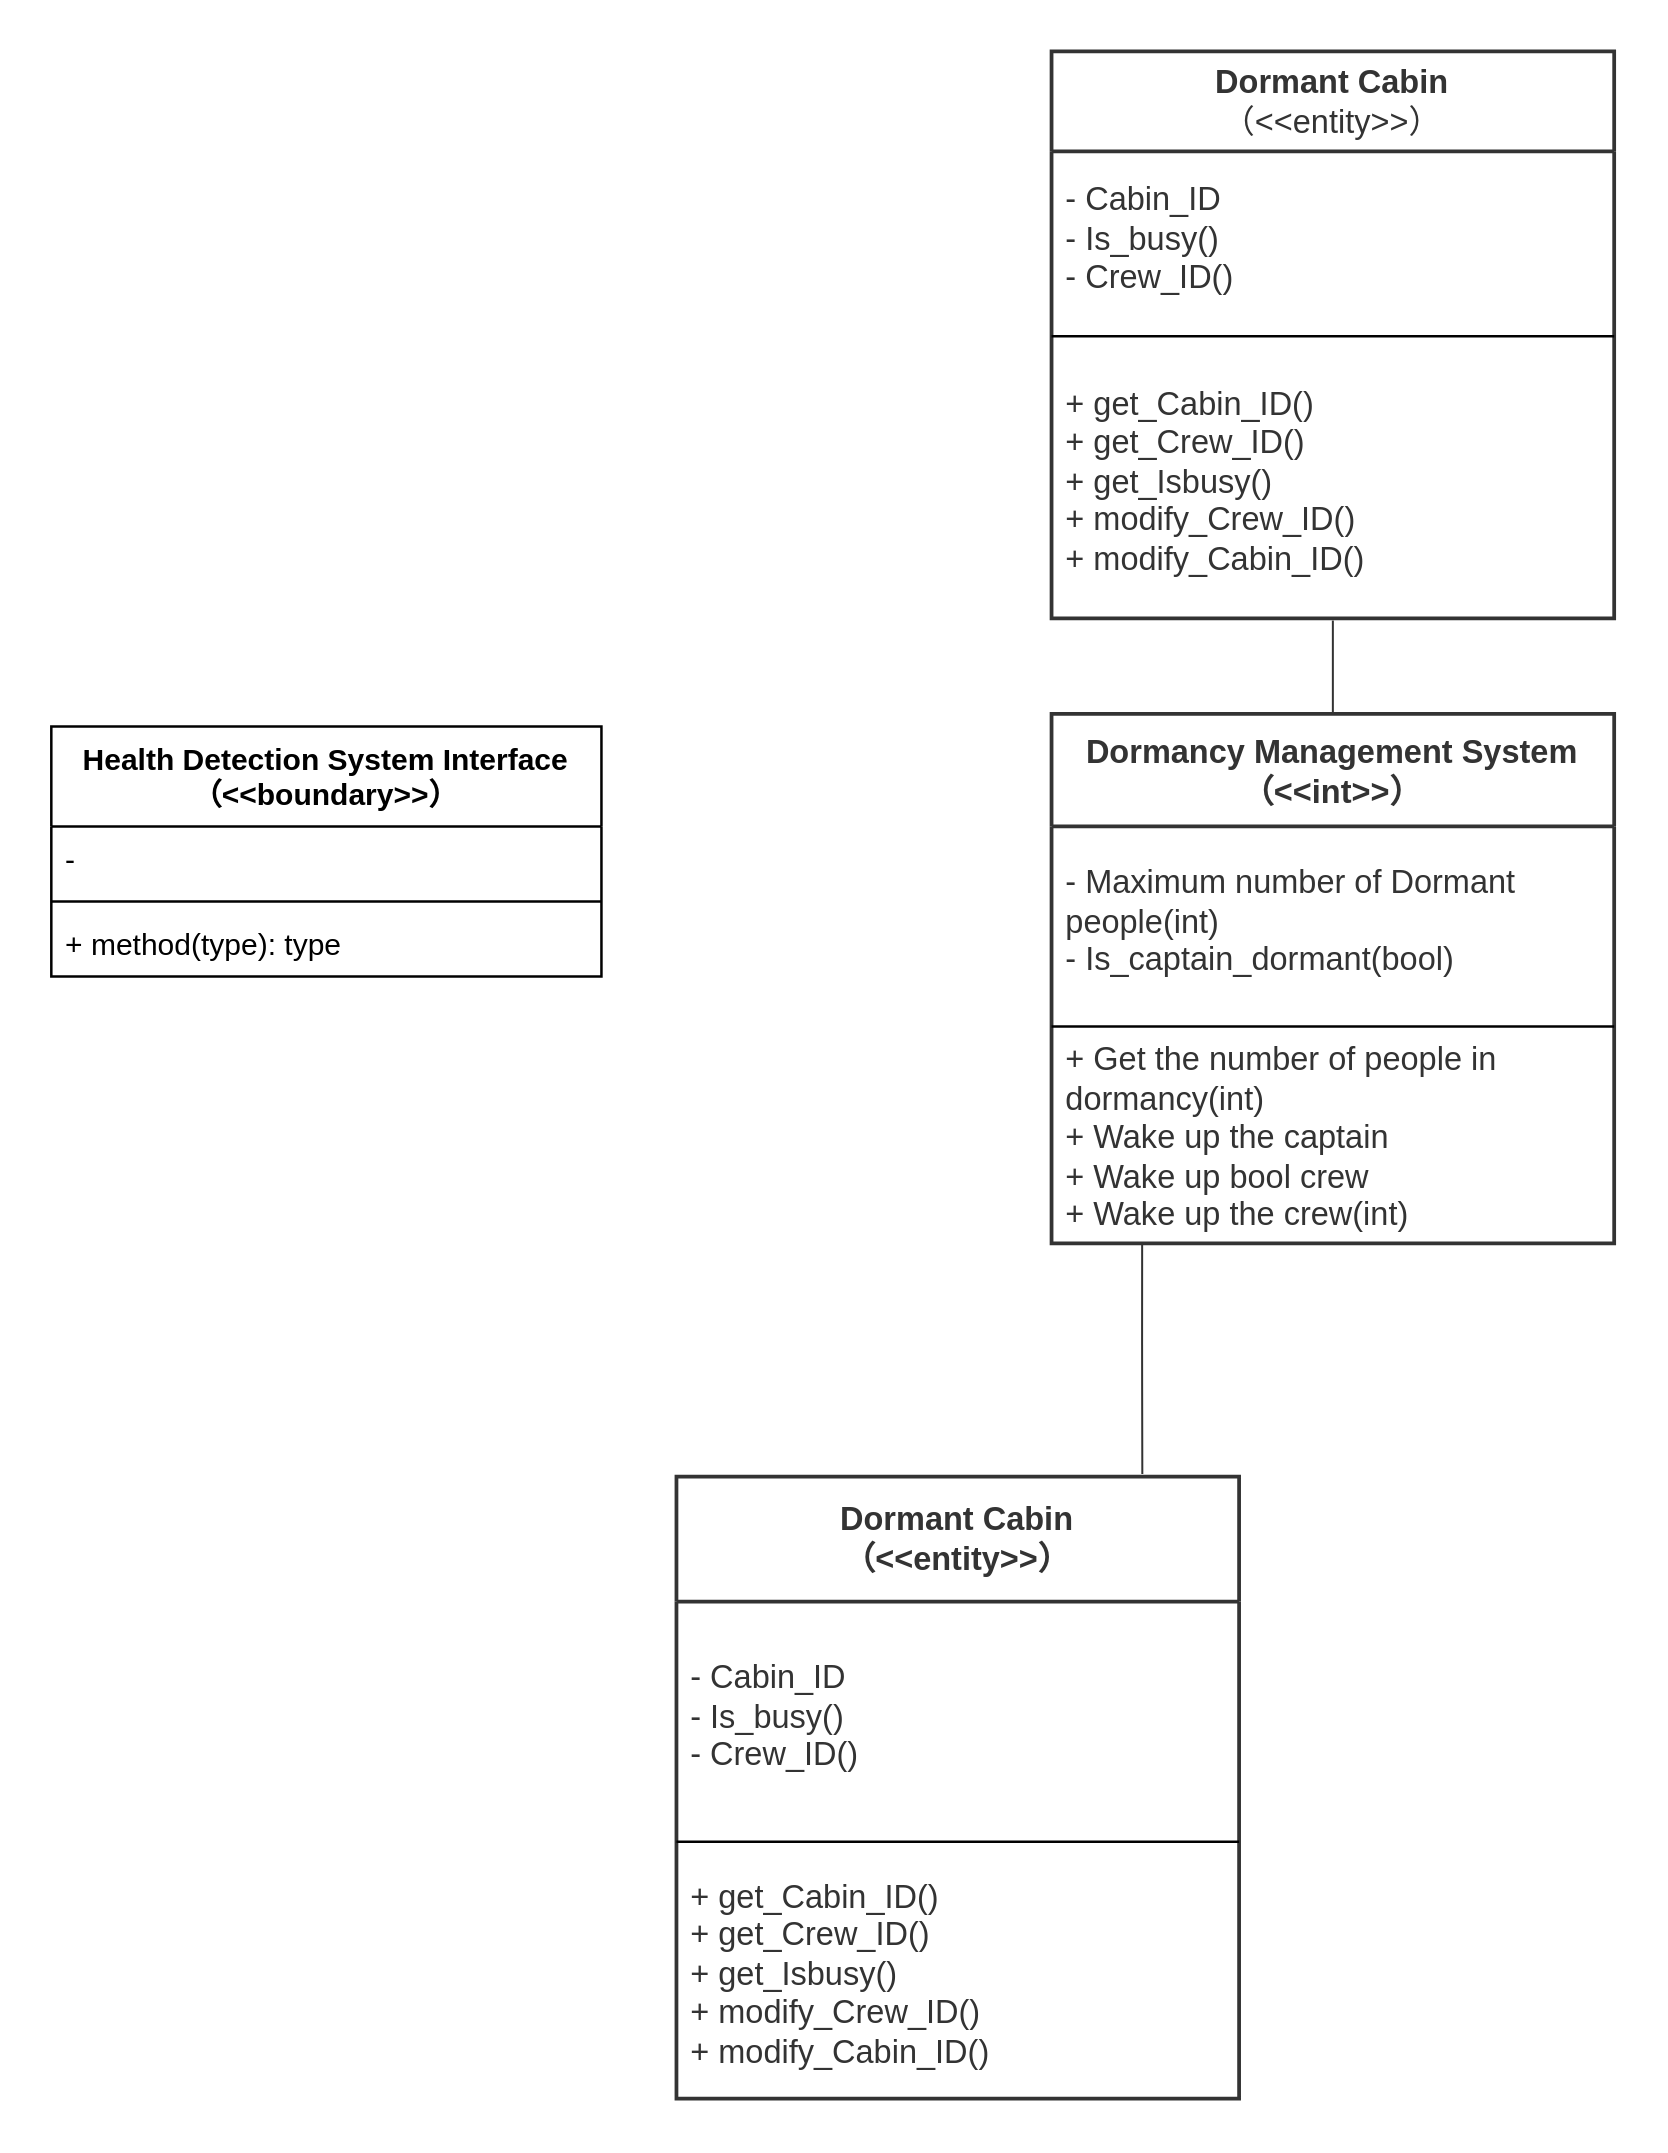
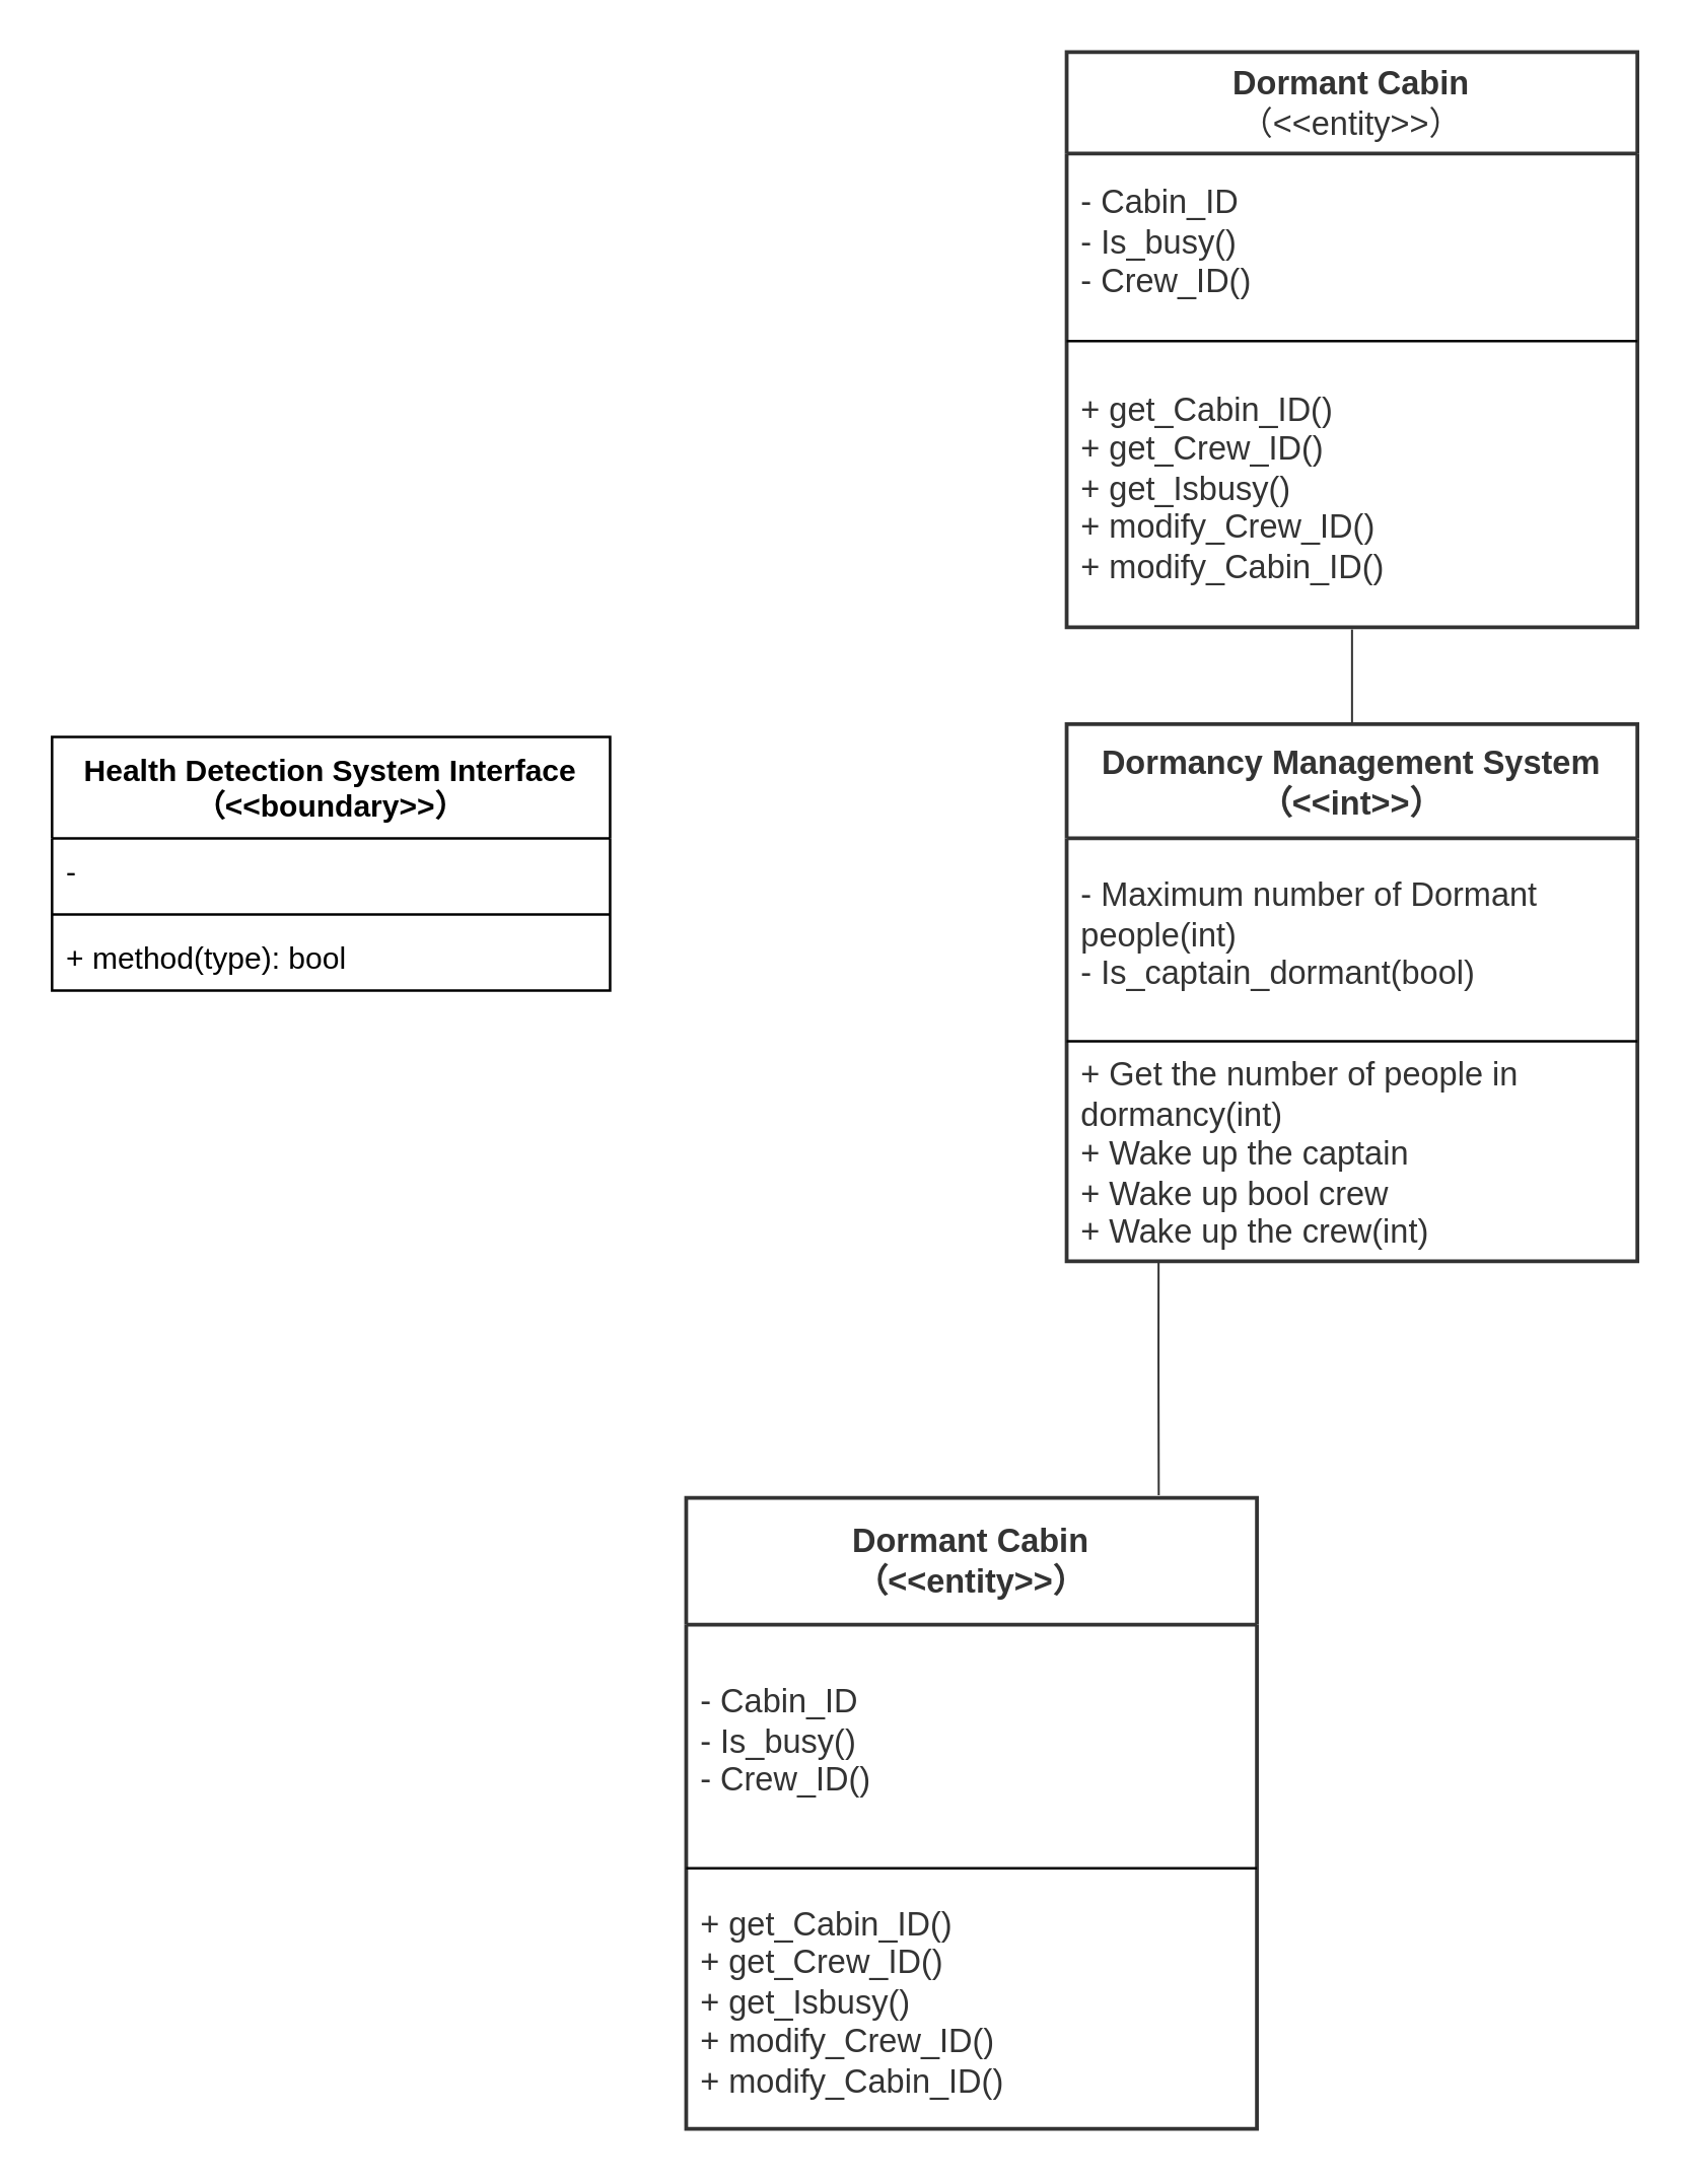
  <mxCell id="0" />
  <mxCell id="1" parent="0" />
  <mxCell id="2" value="Dormancy Management System（&amp;lt;&amp;lt;int&amp;gt;&amp;gt;）" style="html=1;overflow=block;blockSpacing=1;whiteSpace=wrap;swimlane;childLayout=stackLayout;horizontal=1;horizontalStack=0;resizeParent=1;resizeParentMax=0;resizeLast=0;collapsible=0;fontStyle=0;marginBottom=0;swimlaneFillColor=#ffffff;startSize=45;whiteSpace=wrap;fontSize=13;fontColor=#333333;fontStyle=1;whiteSpace=wrap;align=center;spacing=0;strokeColor=#333333;strokeOpacity=100;strokeWidth=1.5;" parent="1" vertex="1"><mxGeometry x="420" y="285" width="225" height="211.75" as="geometry" /></mxCell>
  <mxCell id="3" value="- Maximum number of Dormant people(int)&#10;- Is_captain_dormant(bool)" style="part=1;html=1;whiteSpace=wrap;resizeHeight=0;strokeColor=none;fillColor=none;align=left;verticalAlign=middle;spacingLeft=4;spacingRight=4;overflow=hidden;rotatable=0;points=[[0,0.5],[1,0.5]];portConstraint=eastwest;swimlaneFillColor=#ffffff;strokeOpacity=100;whiteSpace=wrap;fontSize=13;fontColor=#333333;" parent="2" vertex="1"><mxGeometry y="45" width="225" height="76" as="geometry" /></mxCell>
  <mxCell id="4" value="" style="line;strokeWidth=1;fillColor=none;align=left;verticalAlign=middle;spacingTop=-1;spacingLeft=3;spacingRight=3;rotatable=0;labelPosition=right;points=[];portConstraint=eastwest;" parent="2" vertex="1"><mxGeometry y="121" width="225" height="8" as="geometry" /></mxCell>
  <mxCell id="5" value="+ Get the number of people in dormancy(int)&#10;+ Wake up the captain&#10;+ Wake up bool crew&#10;+ Wake up the crew(int)&#10;+ Allocate_cabin()" style="part=1;html=1;whiteSpace=wrap;resizeHeight=0;strokeColor=none;fillColor=none;align=left;verticalAlign=middle;spacingLeft=4;spacingRight=4;overflow=hidden;rotatable=0;points=[[0,0.5],[1,0.5]];portConstraint=eastwest;swimlaneFillColor=#ffffff;strokeOpacity=100;whiteSpace=wrap;fontSize=13;fontColor=#333333;" parent="2" vertex="1"><mxGeometry y="129" width="225" height="82.75" as="geometry" /></mxCell>
  <mxCell id="6" value="Dormant Cabin&lt;br&gt;（&amp;lt;&amp;lt;entity&amp;gt;&amp;gt;）" style="html=1;overflow=block;blockSpacing=1;whiteSpace=wrap;swimlane;childLayout=stackLayout;horizontal=1;horizontalStack=0;resizeParent=1;resizeParentMax=0;resizeLast=0;collapsible=0;fontStyle=0;marginBottom=0;swimlaneFillColor=#ffffff;startSize=50;whiteSpace=wrap;fontSize=13;fontColor=#333333;fontStyle=1;whiteSpace=wrap;align=center;spacing=0;strokeColor=#333333;strokeOpacity=100;strokeWidth=1.5;" parent="1" vertex="1"><mxGeometry x="270" y="590" width="225" height="248.75" as="geometry" /></mxCell>
  <mxCell id="7" value="- Cabin_ID&#10;- Is_busy()&#10;- Crew_ID()" style="part=1;html=1;whiteSpace=wrap;resizeHeight=0;strokeColor=none;fillColor=none;align=left;verticalAlign=middle;spacingLeft=4;spacingRight=4;overflow=hidden;rotatable=0;points=[[0,0.5],[1,0.5]];portConstraint=eastwest;swimlaneFillColor=#ffffff;strokeOpacity=100;whiteSpace=wrap;fontSize=13;fontColor=#333333;" parent="6" vertex="1"><mxGeometry y="50" width="225" height="92" as="geometry" /></mxCell>
  <mxCell id="8" value="" style="line;strokeWidth=1;fillColor=none;align=left;verticalAlign=middle;spacingTop=-1;spacingLeft=3;spacingRight=3;rotatable=0;labelPosition=right;points=[];portConstraint=eastwest;" parent="6" vertex="1"><mxGeometry y="142" width="225" height="8" as="geometry" /></mxCell>
  <mxCell id="9" value="+ get_Cabin_ID()&#10;+ get_Crew_ID()&#10;+ get_Isbusy()&#10;+ modify_Crew_ID()&#10;+ modify_Cabin_ID()" style="part=1;html=1;whiteSpace=wrap;resizeHeight=0;strokeColor=none;fillColor=none;align=left;verticalAlign=middle;spacingLeft=4;spacingRight=4;overflow=hidden;rotatable=0;points=[[0,0.5],[1,0.5]];portConstraint=eastwest;swimlaneFillColor=#ffffff;strokeOpacity=100;whiteSpace=wrap;fontSize=13;fontColor=#333333;" parent="6" vertex="1"><mxGeometry y="150" width="225" height="98.75" as="geometry" /></mxCell>
  <mxCell id="10" value="" style="html=1;jettySize=18;whiteSpace=wrap;fontSize=13;strokeColor=#333333;strokeOpacity=100;strokeWidth=0.8;rounded=1;arcSize=24;edgeStyle=orthogonalEdgeStyle;startArrow=none;;endArrow=none;;exitX=0.161;exitY=1.003;exitPerimeter=0;entryX=0.828;entryY=-0.004;entryPerimeter=0;" parent="1" source="2" target="6" edge="1"><mxGeometry width="100" height="100" relative="1" as="geometry"><Array as="points" /></mxGeometry></mxCell>
  <mxCell id="11" value="Dormant Cabin&lt;br&gt;&lt;span style=&quot;font-weight: normal&quot;&gt;（&amp;lt;&amp;lt;entity&amp;gt;&amp;gt;）&lt;/span&gt;" style="html=1;overflow=block;blockSpacing=1;whiteSpace=wrap;swimlane;childLayout=stackLayout;horizontal=1;horizontalStack=0;resizeParent=1;resizeParentMax=0;resizeLast=0;collapsible=0;fontStyle=0;marginBottom=0;swimlaneFillColor=#ffffff;startSize=40;whiteSpace=wrap;fontSize=13;fontColor=#333333;fontStyle=1;whiteSpace=wrap;align=center;spacing=0;strokeColor=#333333;strokeOpacity=100;strokeWidth=1.5;" parent="1" vertex="1"><mxGeometry x="420" width="225" height="226.75" as="geometry" y="20" /></mxCell>
  <mxCell id="12" value="- Cabin_ID&#10;- Is_busy()&#10;- Crew_ID()" style="part=1;html=1;whiteSpace=wrap;resizeHeight=0;strokeColor=none;fillColor=none;align=left;verticalAlign=middle;spacingLeft=4;spacingRight=4;overflow=hidden;rotatable=0;points=[[0,0.5],[1,0.5]];portConstraint=eastwest;swimlaneFillColor=#ffffff;strokeOpacity=100;whiteSpace=wrap;fontSize=13;fontColor=#333333;" parent="11" vertex="1"><mxGeometry y="40" width="225" height="70" as="geometry" /></mxCell>
  <mxCell id="13" value="" style="line;strokeWidth=1;fillColor=none;align=left;verticalAlign=middle;spacingTop=-1;spacingLeft=3;spacingRight=3;rotatable=0;labelPosition=right;points=[];portConstraint=eastwest;" parent="11" vertex="1"><mxGeometry y="110" width="225" height="8" as="geometry" /></mxCell>
  <mxCell id="14" value="+ get_Cabin_ID()&#10;+ get_Crew_ID()&#10;+ get_Isbusy()&#10;+ modify_Crew_ID()&#10;+ modify_Cabin_ID()" style="part=1;html=1;whiteSpace=wrap;resizeHeight=0;strokeColor=none;fillColor=none;align=left;verticalAlign=middle;spacingLeft=4;spacingRight=4;overflow=hidden;rotatable=0;points=[[0,0.5],[1,0.5]];portConstraint=eastwest;swimlaneFillColor=#ffffff;strokeOpacity=100;whiteSpace=wrap;fontSize=13;fontColor=#333333;" parent="11" vertex="1"><mxGeometry y="118" width="225" height="108.75" as="geometry" /></mxCell>
  <mxCell id="15" value="" style="html=1;jettySize=18;whiteSpace=wrap;fontSize=13;strokeColor=#333333;strokeOpacity=100;strokeWidth=0.8;rounded=1;arcSize=24;edgeStyle=orthogonalEdgeStyle;startArrow=none;;endArrow=none;;exitX=0.5;exitY=1.004;exitPerimeter=0;entryX=0.5;entryY=-0.003;entryPerimeter=0;" parent="1" source="11" target="2" edge="1"><mxGeometry width="100" height="100" relative="1" as="geometry"><Array as="points" /></mxGeometry></mxCell>
  <mxCell id="16" value="Health Detection System Interface&#10;（&lt;&lt;boundary&gt;&gt;）" style="swimlane;fontStyle=1;align=center;verticalAlign=top;childLayout=stackLayout;horizontal=1;startSize=40;horizontalStack=0;resizeParent=1;resizeParentMax=0;resizeLast=0;collapsible=1;marginBottom=0;" parent="1" vertex="1"><mxGeometry y="290" width="220" height="100" as="geometry" x="20" /></mxCell>
  <mxCell id="17" value="- " style="text;strokeColor=none;fillColor=none;align=left;verticalAlign=top;spacingLeft=4;spacingRight=4;overflow=hidden;rotatable=0;points=[[0,0.5],[1,0.5]];portConstraint=eastwest;" parent="16" vertex="1"><mxGeometry y="40" width="220" height="26" as="geometry" /></mxCell>
  <mxCell id="18" value="" style="line;strokeWidth=1;fillColor=none;align=left;verticalAlign=middle;spacingTop=-1;spacingLeft=3;spacingRight=3;rotatable=0;labelPosition=right;points=[];portConstraint=eastwest;" parent="16" vertex="1"><mxGeometry y="66" width="220" height="8" as="geometry" /></mxCell>
- <mxCell id="19" value="+ method(type): type" style="text;strokeColor=none;fillColor=none;align=left;verticalAlign=top;spacingLeft=4;spacingRight=4;overflow=hidden;rotatable=0;points=[[0,0.5],[1,0.5]];portConstraint=eastwest;" parent="16" vertex="1"><mxGeometry y="74" width="220" height="26" as="geometry" /></mxCell>
+ <mxCell id="19" value="+ method(type): bool" style="text;strokeColor=none;fillColor=none;align=left;verticalAlign=top;spacingLeft=4;spacingRight=4;overflow=hidden;rotatable=0;points=[[0,0.5],[1,0.5]];portConstraint=eastwest;" parent="16" vertex="1"><mxGeometry y="74" width="220" height="26" as="geometry" /></mxCell>
